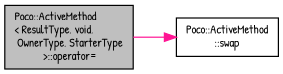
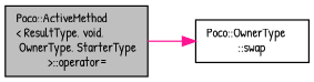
  digraph {
    rankdir=LR
    fontname="Patrick Hand"
    node [color=black fontname="Patrick Hand" fontsize=10 shape=record style=filled]
    n1 [fillcolor=grey75 fontcolor=black height=0.2 label="Poco::ActiveMethod\l\< ResultType, void,\l OwnerType, StarterType\l \>::operator=" width=0.4]
-   n2 [fillcolor=white height=0.2 label="Poco::ActiveMethod\l::swap" width=0.4]
+   n2 [fillcolor=white height=0.2 label="Poco::OwnerType\l::swap" width=0.4]
    n1 -> n2 [color=deeppink fontname="Patrick Hand" fontsize=10 labelfontname=Helvetica labelfontsize=10 style=solid]
  }
